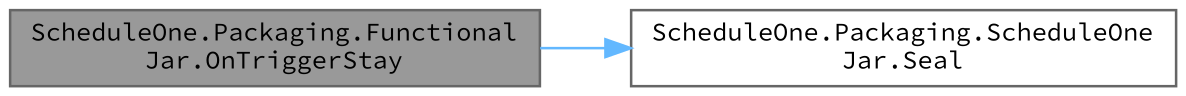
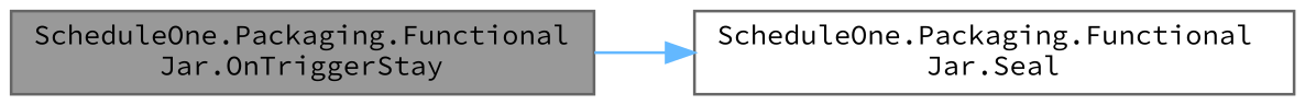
  digraph {
    rankdir=LR
    fontname="Source Code Pro"
    node [fontname="Source Code Pro" fontsize=10 shape=box style=filled]
    n1 [color=gray40 fillcolor=grey60 fontcolor=black height=0.2 label="ScheduleOne.Packaging.Functional\lJar.OnTriggerStay" width=0.4]
-   n2 [color=grey40 fillcolor=white height=0.2 label="ScheduleOne.Packaging.ScheduleOne\lJar.Seal" width=0.4]
+   n2 [color=grey40 fillcolor=white height=0.2 label="ScheduleOne.Packaging.Functional\lJar.Seal" width=0.4]
    n1 -> n2 [color=steelblue1 fontname="Source Code Pro" fontsize=10 labelfontname=Helvetica labelfontsize=10 style=solid]
  }
